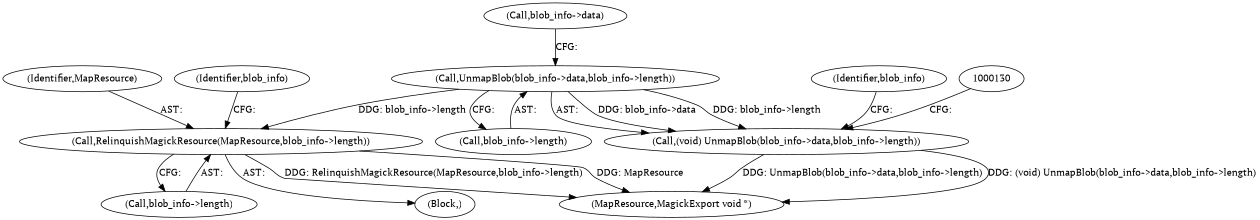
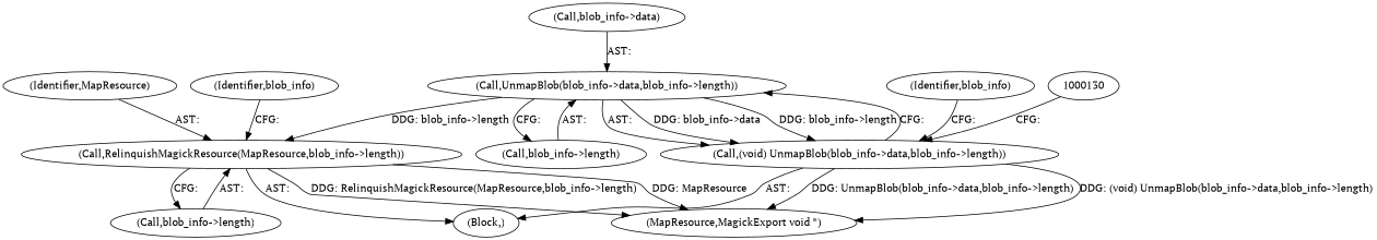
  digraph {
    fontname="PT Serif"
    node [fontname="PT Serif"]
    edge [fontname="PT Serif"]
    n1 [label="(Call,UnmapBlob(blob_info->data,blob_info->length))"]
    n2 [label="(Call,(void) UnmapBlob(blob_info->data,blob_info->length))"]
    n3 [label="(Call,RelinquishMagickResource(MapResource,blob_info->length))"]
    n4 [label="(Call,blob_info->length)"]
    n5 [label="(Block,)"]
    n6 [label="(MapResource,MagickExport void *)"]
    n7 [label="(Call,blob_info->length)"]
    n8 [label="(Identifier,MapResource)"]
    n9 [label="(Call,blob_info->data)"]
    n10 [label="(Identifier,blob_info)"]
    n11 [label="(Identifier,blob_info)"]
    1000130
    n1 -> n2 [label="AST: "]
    n1 -> n2 [label="DDG: blob_info->data"]
    n1 -> n2 [label="DDG: blob_info->length"]
    n1 -> n3 [label="DDG: blob_info->length"]
    n1 -> n4 [label="CFG: "]
+   n2 -> n1 [label="CFG: "]
+   n2 -> n5 [label="AST: "]
    n2 -> n6 [label="DDG: (void) UnmapBlob(blob_info->data,blob_info->length)"]
    n2 -> n6 [label="DDG: UnmapBlob(blob_info->data,blob_info->length)"]
    n3 -> n5 [label="AST: "]
    n3 -> n6 [label="DDG: RelinquishMagickResource(MapResource,blob_info->length)"]
    n3 -> n6 [label="DDG: MapResource"]
    n3 -> n7 [label="CFG: "]
    n4 -> n1 [label="AST: "]
    n7 -> n3 [label="AST: "]
    n8 -> n3 [label="AST: "]
-   n9 -> n1 [label="CFG: "]
+   n9 -> n1 [label="AST: "]
    n10 -> n2 [label="CFG: "]
    n11 -> n3 [label="CFG: "]
    1000130 -> n2 [label="CFG: "]
  }
